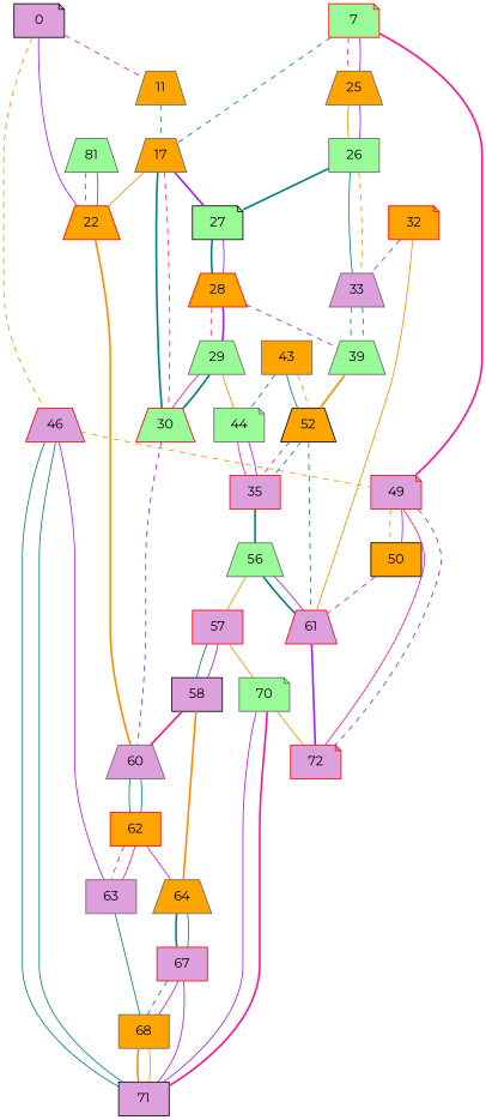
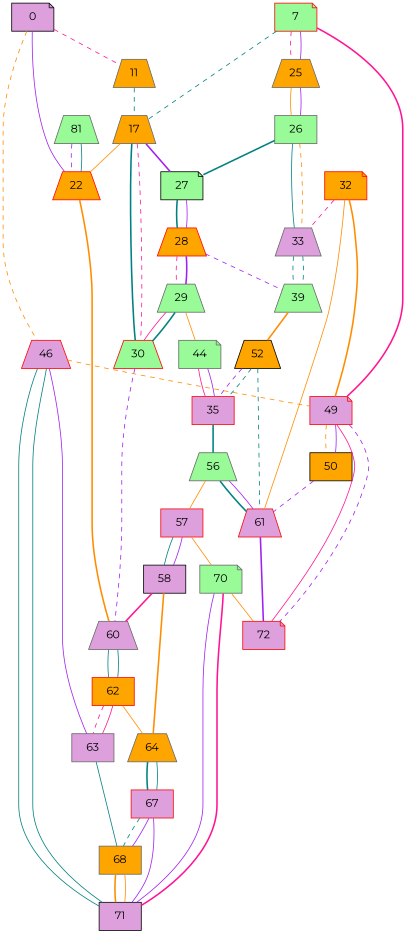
  graph {
    fontname=Montserrat
    node [color=gray40 fillcolor=plum fontname=Montserrat shape=trapezium style=filled]
    edge [color=teal fontname=Montserrat style=solid]
    n1 [color=black label=0 shape=note super="+5"]
    11 [fillcolor=orange super="+10"]
    22 [color=red fillcolor=orange super="+15+18"]
    46 [color=red super="+4"]
    17 [fillcolor=orange super="+14+9"]
    60 [super="+59"]
    49 [color=red shape=note super="+3+31"]
    63 [shape=box super="+45+38+20"]
    71 [color=black shape=box]
    7 [color=red fillcolor=palegreen shape=note super="+2"]
    25 [fillcolor=orange]
    27 [color=black fillcolor=palegreen shape=note]
    30 [color=red fillcolor=palegreen]
    26 [fillcolor=palegreen shape=box]
    50 [color=black fillcolor=orange shape=box super="+47"]
    72 [color=red shape=note super="+69"]
    28 [color=red fillcolor=orange]
    n18 [fillcolor=palegreen label=81]
    62 [color=red fillcolor=orange shape=box]
    33
    39 [fillcolor=palegreen]
    29 [fillcolor=palegreen]
    44 [fillcolor=palegreen shape=note]
    52 [color=black fillcolor=orange super="+51+42"]
    n25 [color=red label=35 shape=box]
    32 [color=red fillcolor=orange shape=note]
    61 [color=red super="+54+48+40"]
    68 [fillcolor=orange shape=box]
-   43 [fillcolor=orange shape=box]
    56 [fillcolor=palegreen]
    57 [color=red shape=box]
    58 [color=black shape=box]
    70 [fillcolor=palegreen shape=note super="+66+65"]
    64 [fillcolor=orange]
    67 [color=red shape=box]
    n1 -- 11 [color=deeppink style=dashed]
    n1 -- 22 [color=purple]
    n1 -- 46 [color=darkorange style=dashed]
    11 -- 17 [style=dashed weight=2]
    22 -- 60 [color=darkorange style=bold]
    46 -- 49 [color=darkorange style=dashed weight=2]
    46 -- 63 [color=purple weight=2]
    46 -- 71
    46 -- 71
    17 -- 22 [color=darkorange]
    17 -- 27 [color=purple style=bold]
    17 -- 30 [style=bold]
    17 -- 30 [color=deeppink style=dashed]
    60 -- 62
    60 -- 62
    49 -- 50 [color=darkorange style=dashed weight=2]
    49 -- 50 [color=purple]
    49 -- 72 [color=deeppink]
    49 -- 72 [color=purple style=dashed]
    63 -- 68
    7 -- 17 [style=dashed]
    7 -- 49 [color=deeppink style=bold]
    7 -- 25 [color=deeppink style=dashed weight=2]
    7 -- 25 [color=purple]
    25 -- 26 [color=darkorange]
    25 -- 26 [color=purple]
    27 -- 28 [style=bold]
    27 -- 28 [color=purple]
    30 -- 60 [color=purple style=dashed]
    26 -- 27 [style=bold]
    26 -- 33
    26 -- 33 [color=darkorange style=dashed]
    50 -- 61 [color=purple style=dashed weight=2]
    28 -- 39 [color=purple style=dashed]
    28 -- 29 [color=deeppink style=dashed]
    28 -- 29 [color=purple style=bold]
    n18 -- 22 [color=purple style=dashed weight=3]
    n18 -- 22
    62 -- 63 [color=deeppink style=dashed]
    62 -- 63 [color=deeppink]
-   62 -- 64 [color=deeppink]
+   62 -- 64 [color=darkorange]
    33 -- 39 [style=dashed]
    33 -- 39 [style=dashed]
    39 -- 52 [color=darkorange style=bold]
    29 -- 30 [color=deeppink]
    29 -- 30 [style=bold]
    29 -- 44 [color=darkorange]
    44 -- n25 [color=deeppink]
    44 -- n25 [color=purple]
    52 -- n25 [color=purple style=dashed]
    52 -- n25 [style=dashed]
    52 -- 61 [style=dashed weight=2]
    n25 -- 56 [style=bold]
+   32 -- 49 [color=darkorange style=bold]
    32 -- 33 [color=deeppink style=dashed]
    32 -- 61 [color=darkorange]
    61 -- 72 [color=purple style=bold]
    68 -- 71 [color=darkorange style=bold]
    68 -- 71 [color=darkorange]
-   43 -- 44 [style=dashed]
-   43 -- 52 [weight=2]
-   43 -- 52 [color=darkorange style=dashed]
    56 -- 61 [style=bold]
    56 -- 61 [color=purple]
    56 -- 57 [color=darkorange]
    57 -- 58
    57 -- 58 [color=purple]
    57 -- 70 [color=darkorange]
    58 -- 60 [color=deeppink style=bold]
    58 -- 64 [color=darkorange style=bold]
    70 -- 71 [color=purple]
    70 -- 71 [color=deeppink style=bold]
    70 -- 72 [color=darkorange weight=2]
    64 -- 67 [style=bold]
    64 -- 67
    67 -- 71 [color=purple]
    67 -- 68 [style=dashed]
    67 -- 68 [color=purple]
  }
